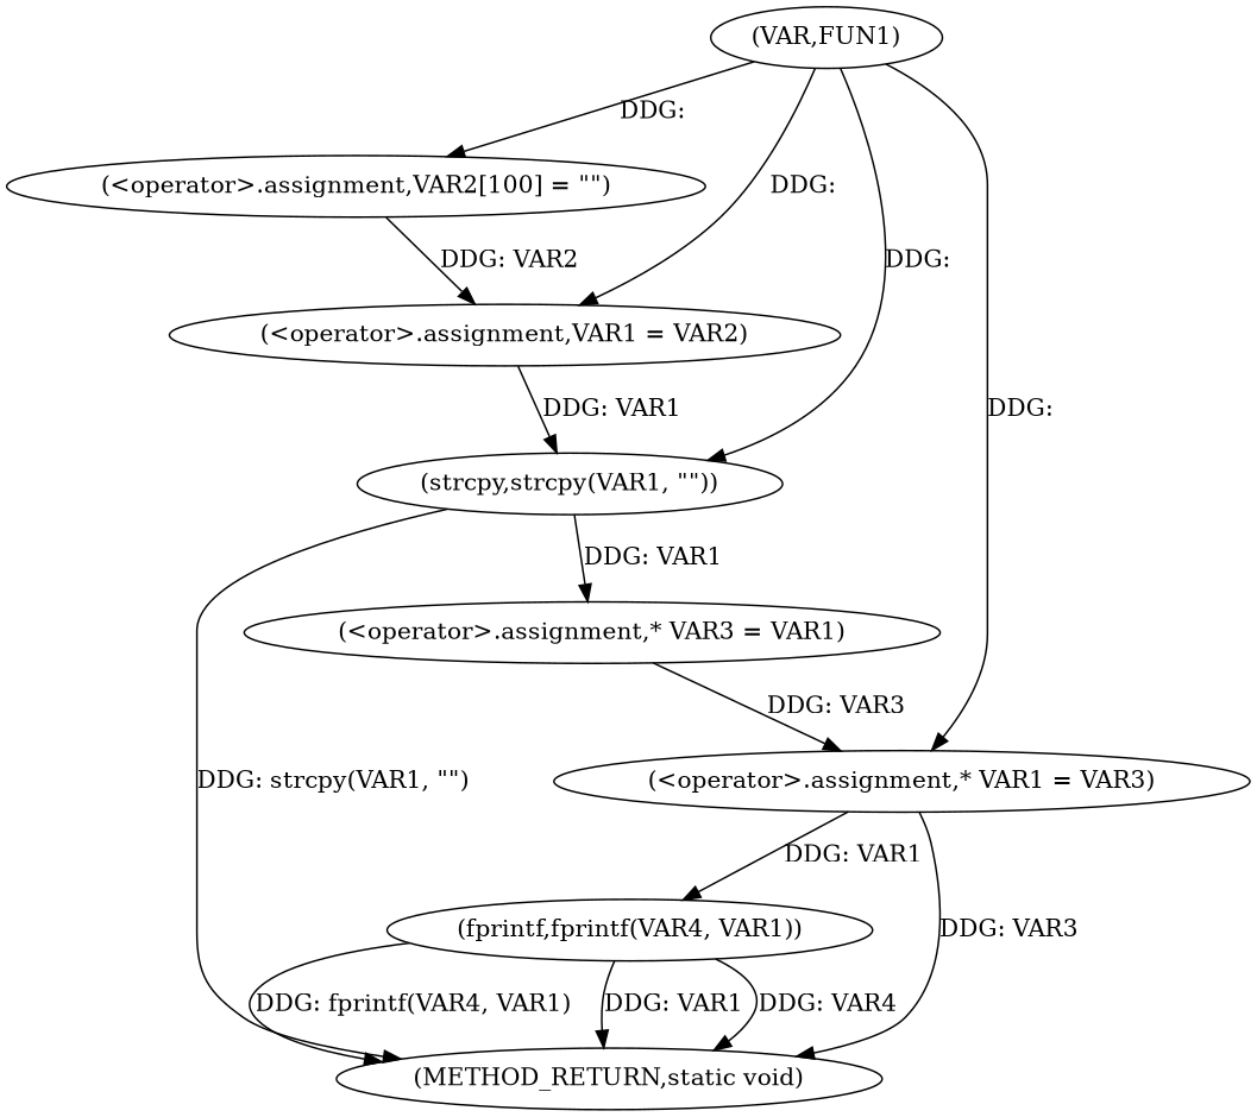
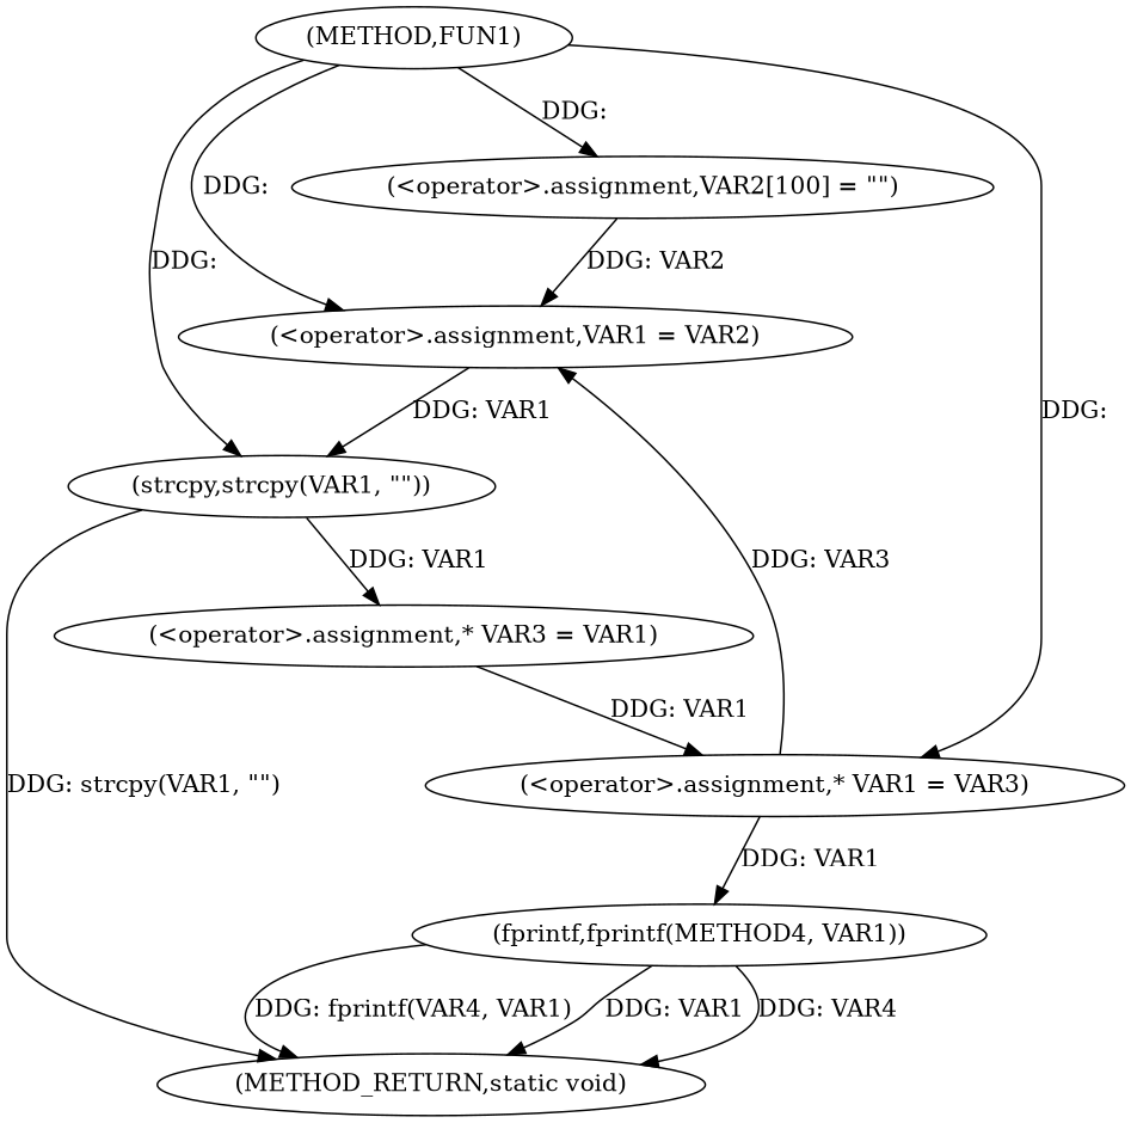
  digraph {
-   n1 [label="(VAR,FUN1)"]
+   n1 [label="(METHOD,FUN1)"]
    n2 [label="(<operator>.assignment,VAR2[100] = \"\")"]
    n3 [label="(<operator>.assignment,VAR1 = VAR2)"]
    n4 [label="(strcpy,strcpy(VAR1, \"\"))"]
    n5 [label="(<operator>.assignment,* VAR1 = VAR3)"]
    n6 [label="(<operator>.assignment,* VAR3 = VAR1)"]
    n7 [label="(METHOD_RETURN,static void)"]
-   n8 [label="(fprintf,fprintf(VAR4, VAR1))"]
+   n8 [label="(fprintf,fprintf(METHOD4, VAR1))"]
    n1 -> n2 [label="DDG: "]
    n1 -> n3 [label="DDG: "]
    n1 -> n4 [label="DDG: "]
    n1 -> n5 [label="DDG: "]
    n2 -> n3 [label="DDG: VAR2"]
    n3 -> n4 [label="DDG: VAR1"]
    n4 -> n6 [label="DDG: VAR1"]
    n4 -> n7 [label="DDG: strcpy(VAR1, \"\")"]
-   n5 -> n7 [label="DDG: VAR3"]
+   n5 -> n3 [label="DDG: VAR3"]
    n5 -> n8 [label="DDG: VAR1"]
-   n6 -> n5 [label="DDG: VAR3"]
+   n6 -> n5 [label="DDG: VAR1"]
    n8 -> n7 [label="DDG: VAR4"]
    n8 -> n7 [label="DDG: fprintf(VAR4, VAR1)"]
    n8 -> n7 [label="DDG: VAR1"]
  }
